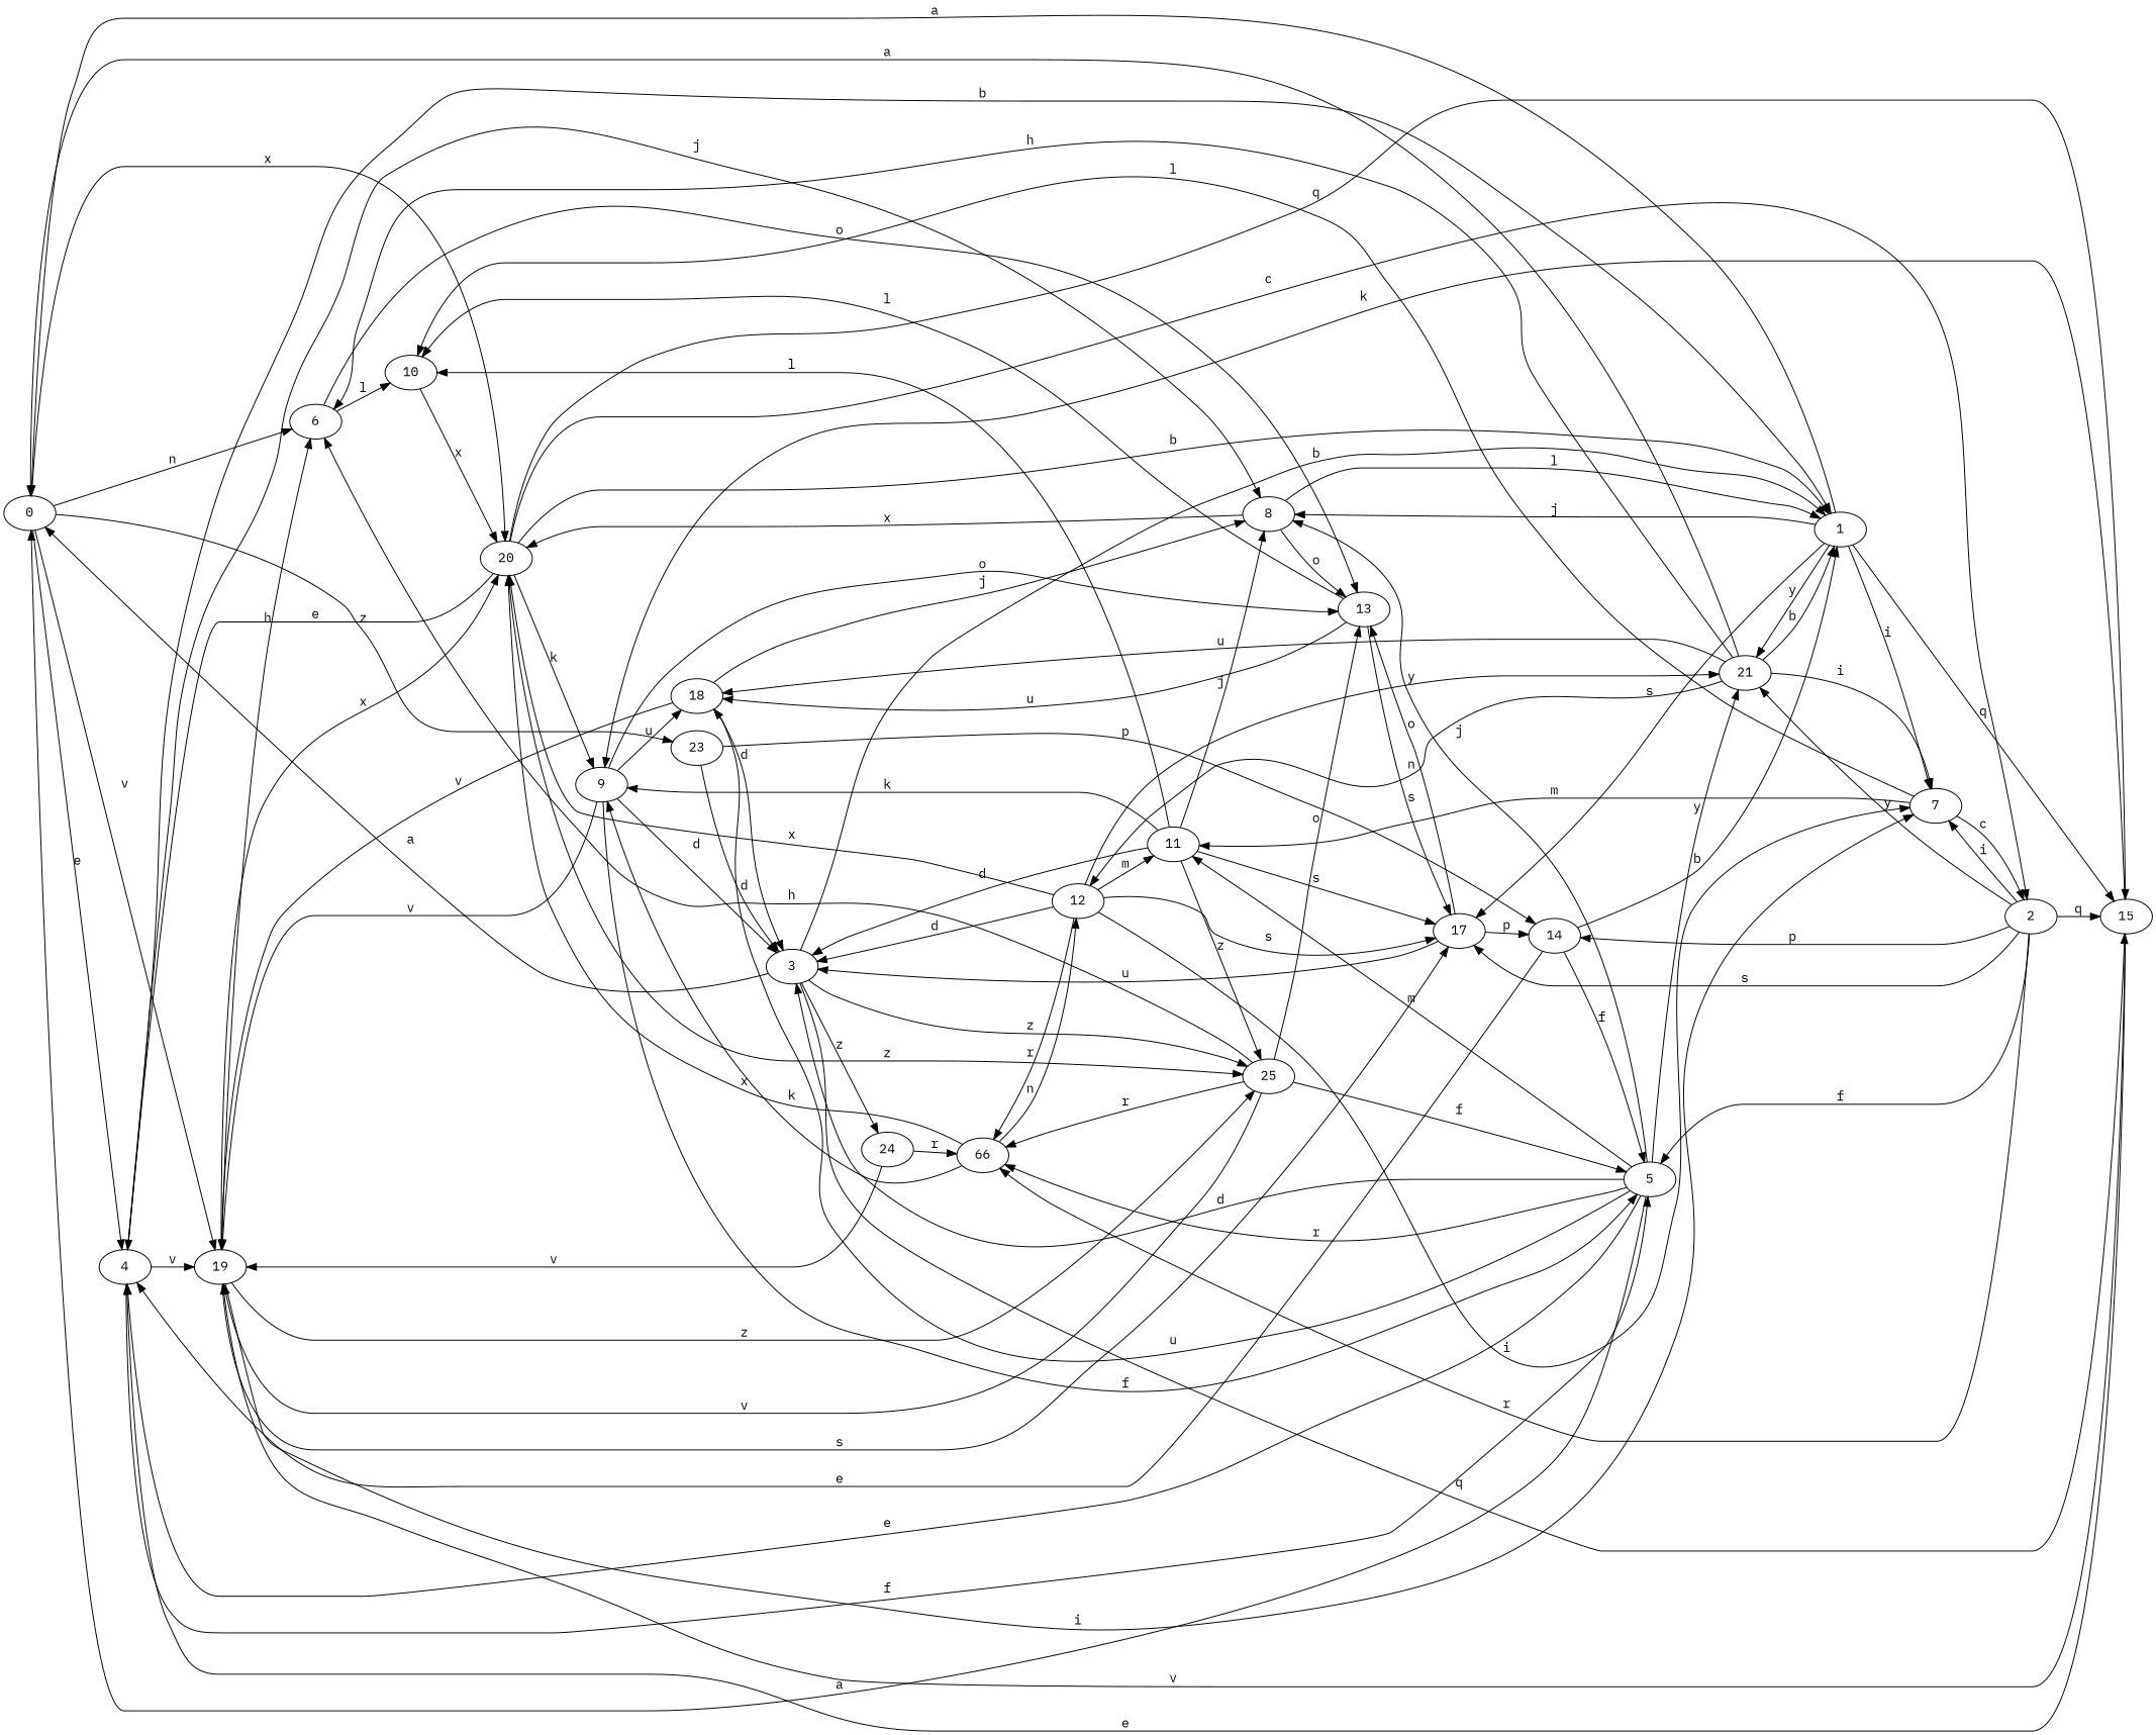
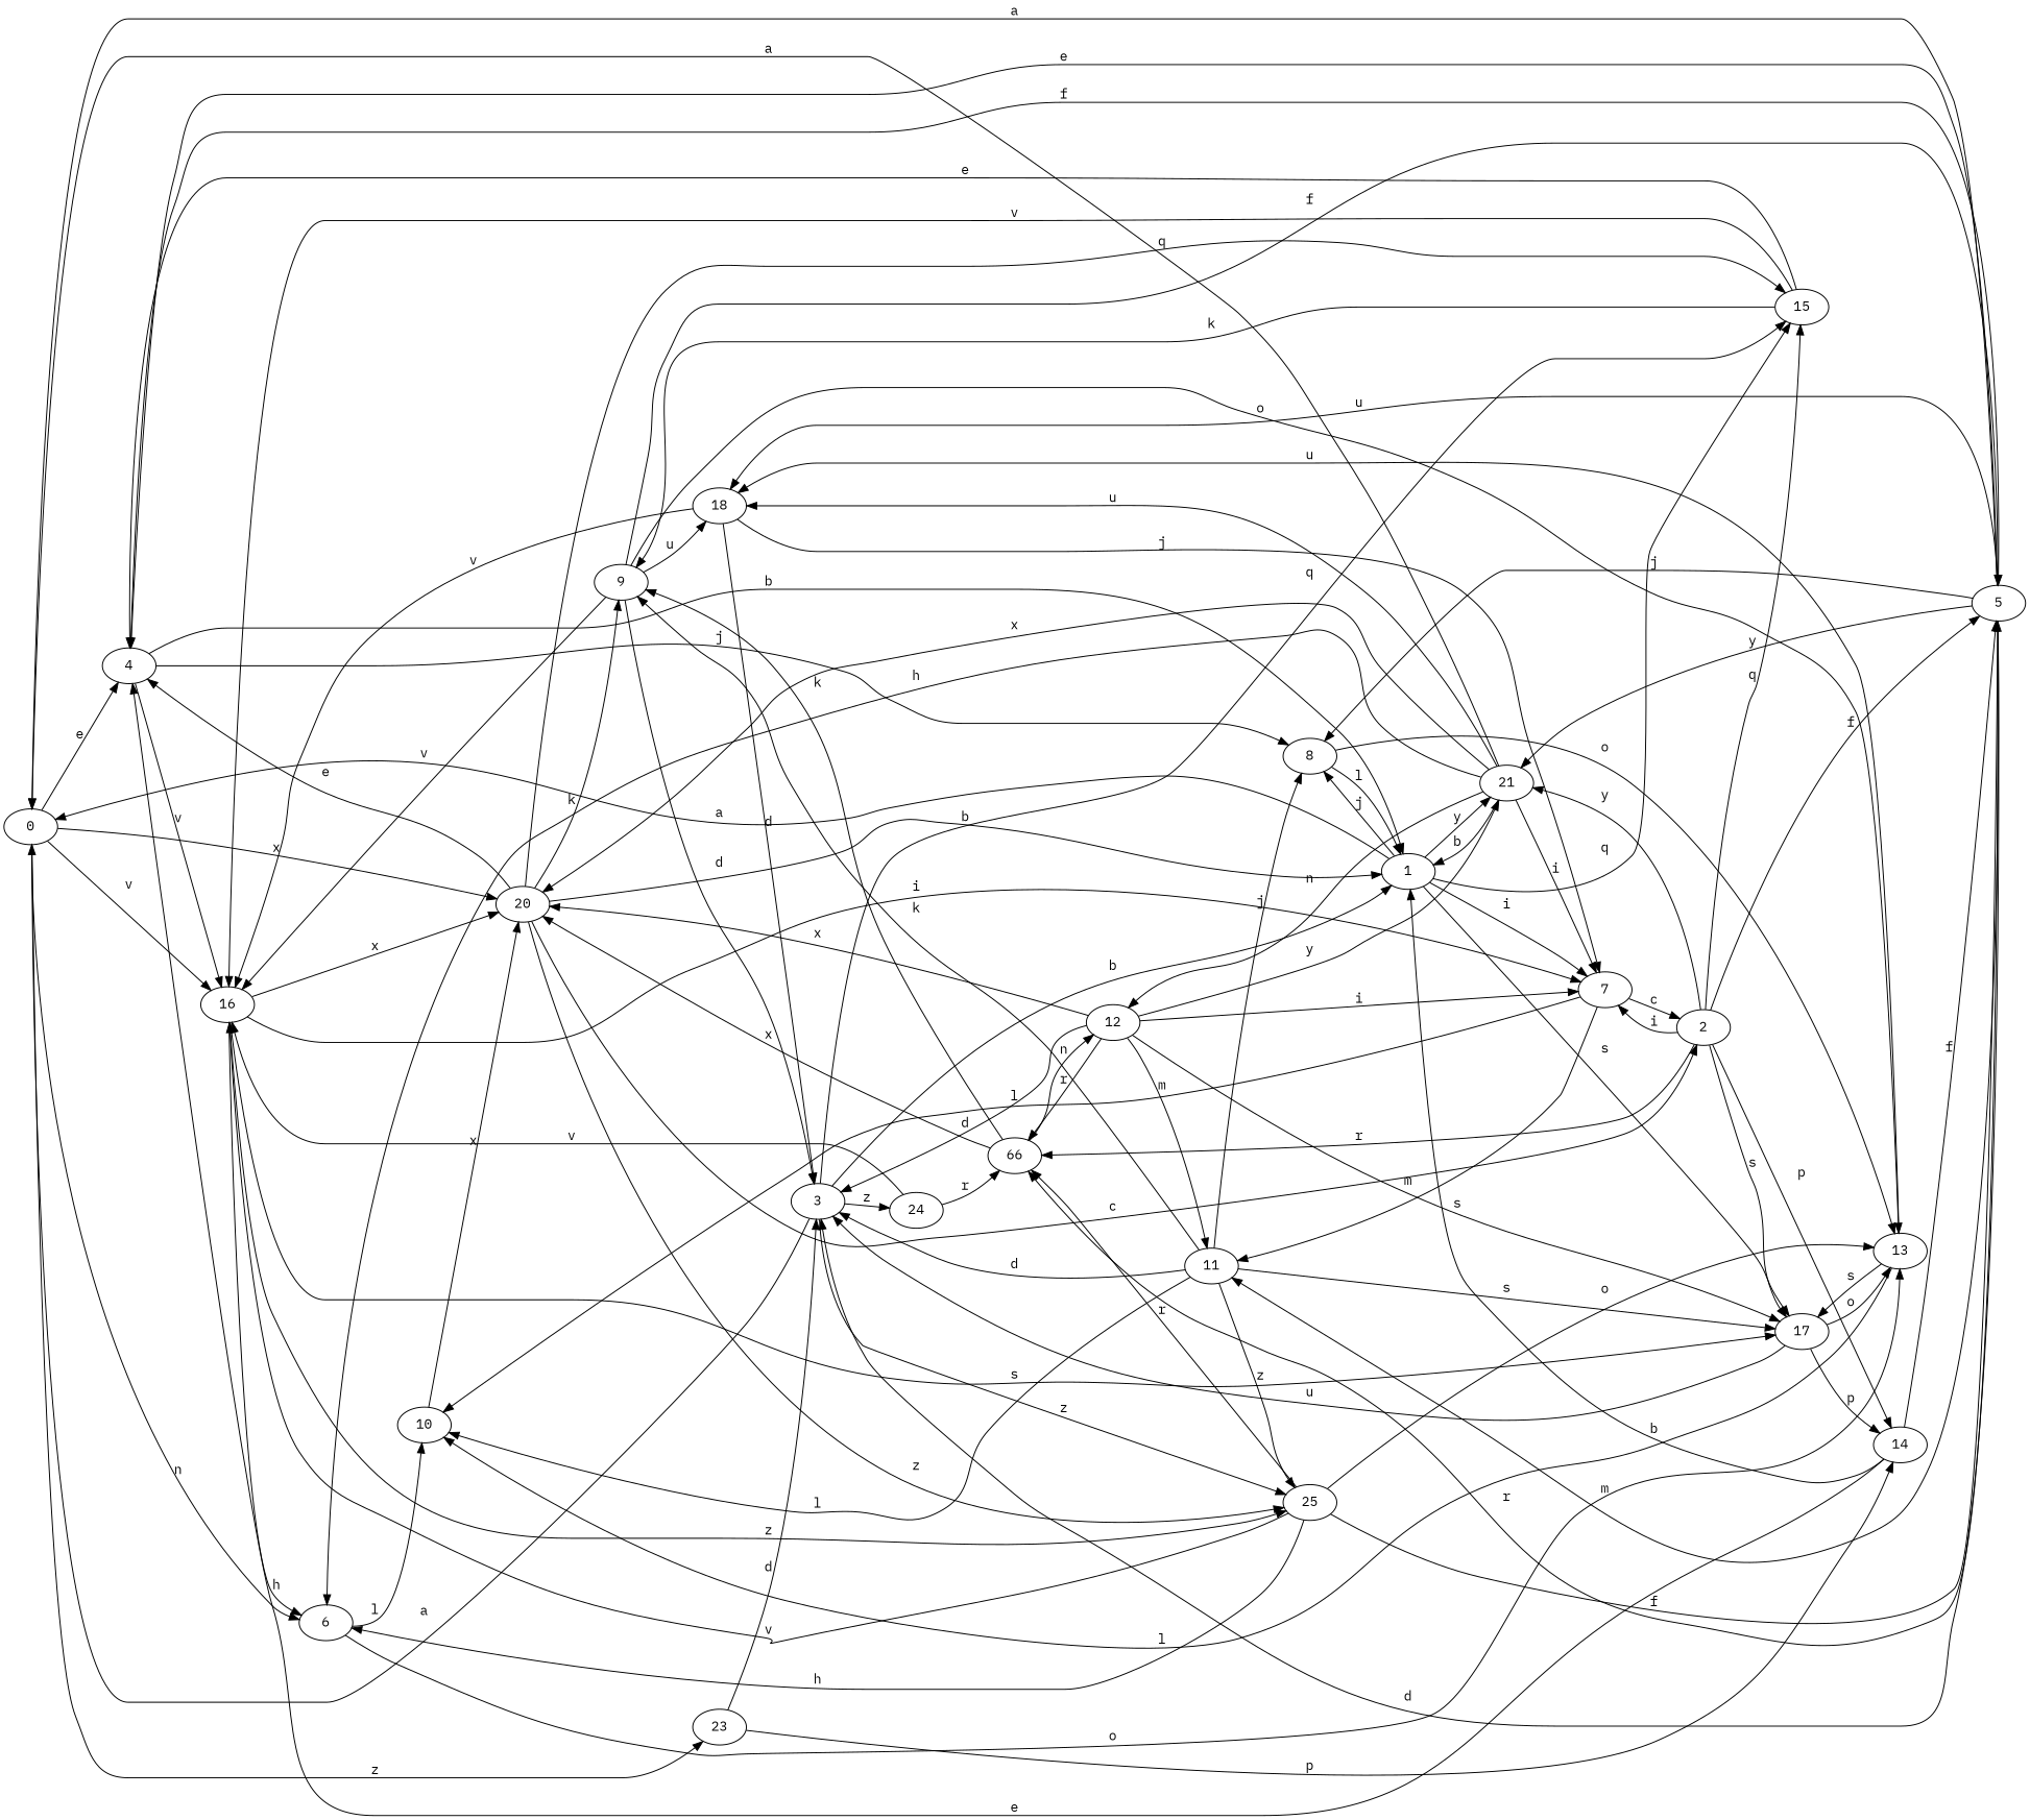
  strict digraph {
    fontname="IBM Plex Mono"
    rankdir=LR
    node [fontname="IBM Plex Mono"]
    edge [fontname="IBM Plex Mono"]
    0
    4
    6
-   19
+   19 [label=16]
    20
    23
    1
    8
    5
    10
    13
    7
    17
    25
    15
    2
    9
    14
    3
    21
    11
    18
    12
    n24 [label=66]
    24
    0 -> 4 [label=e]
    0 -> 6 [label=n]
    0 -> 19 [label=v]
    0 -> 20 [label=x]
    0 -> 23 [label=z]
    4 -> 19 [label=v]
    4 -> 1 [label=b]
    4 -> 8 [label=j]
    4 -> 5 [label=f]
    6 -> 10 [label=l]
    6 -> 13 [label=o]
    19 -> 6 [label=h]
    19 -> 20 [label=x]
    19 -> 7 [label=i]
    19 -> 17 [label=s]
    19 -> 25 [label=z]
    20 -> 4 [label=e]
    20 -> 1 [label=b]
    20 -> 25 [label=z]
    20 -> 15 [label=q]
    20 -> 2 [label=c]
    20 -> 9 [label=k]
    23 -> 14 [label=p]
    23 -> 3 [label=d]
    1 -> 0 [label=a]
    1 -> 8 [label=j]
    1 -> 7 [label=i]
    1 -> 17 [label=s]
    1 -> 15 [label=q]
    1 -> 21 [label=y]
    8 -> 1 [label=l]
    8 -> 13 [label=o]
    5 -> 0 [label=a]
    5 -> 4 [label=e]
    5 -> 8 [label=j]
    5 -> 3 [label=d]
    5 -> 21 [label=y]
    5 -> 11 [label=m]
    5 -> 18 [label=u]
    5 -> n24 [label=r]
    10 -> 20 [label=x]
    13 -> 10 [label=l]
    13 -> 17 [label=s]
    13 -> 18 [label=u]
    7 -> 10 [label=l]
    7 -> 2 [label=c]
    7 -> 11 [label=m]
    17 -> 13 [label=o]
    17 -> 14 [label=p]
    17 -> 3 [label=u]
    25 -> 6 [label=h]
    25 -> 19 [label=v]
    25 -> 5 [label=f]
    25 -> 13 [label=o]
    25 -> n24 [label=r]
    15 -> 4 [label=e]
    15 -> 19 [label=v]
    15 -> 9 [label=k]
    2 -> 5 [label=f]
    2 -> 7 [label=i]
    2 -> 17 [label=s]
    2 -> 15 [label=q]
    2 -> 14 [label=p]
    2 -> 21 [label=y]
    2 -> n24 [label=r]
    9 -> 19 [label=v]
    9 -> 5 [label=f]
    9 -> 13 [label=o]
    9 -> 3 [label=d]
    9 -> 18 [label=u]
    14 -> 4 [label=e]
    14 -> 1 [label=b]
    14 -> 5 [label=f]
    3 -> 0 [label=a]
    3 -> 1 [label=b]
    3 -> 25 [label=z]
    3 -> 15 [label=q]
    3 -> 24 [label=z]
    21 -> 0 [label=a]
    21 -> 6 [label=h]
-   8 -> 20 [label=x]
+   21 -> 20 [label=x]
    21 -> 1 [label=b]
    21 -> 7 [label=i]
    21 -> 18 [label=u]
    21 -> 12 [label=n]
    11 -> 8 [label=j]
    11 -> 10 [label=l]
    11 -> 17 [label=s]
    11 -> 25 [label=z]
    11 -> 9 [label=k]
    11 -> 3 [label=d]
    18 -> 19 [label=v]
-   18 -> 8 [label=j]
+   18 -> 7 [label=j]
    18 -> 3 [label=d]
    12 -> 20 [label=x]
    12 -> 7 [label=i]
    12 -> 17 [label=s]
    12 -> 3 [label=d]
    12 -> 21 [label=y]
    12 -> 11 [label=m]
    12 -> n24 [label=r]
    n24 -> 20 [label=x]
    n24 -> 9 [label=k]
    n24 -> 12 [label=n]
    24 -> 19 [label=v]
    24 -> n24 [label=r]
  }
